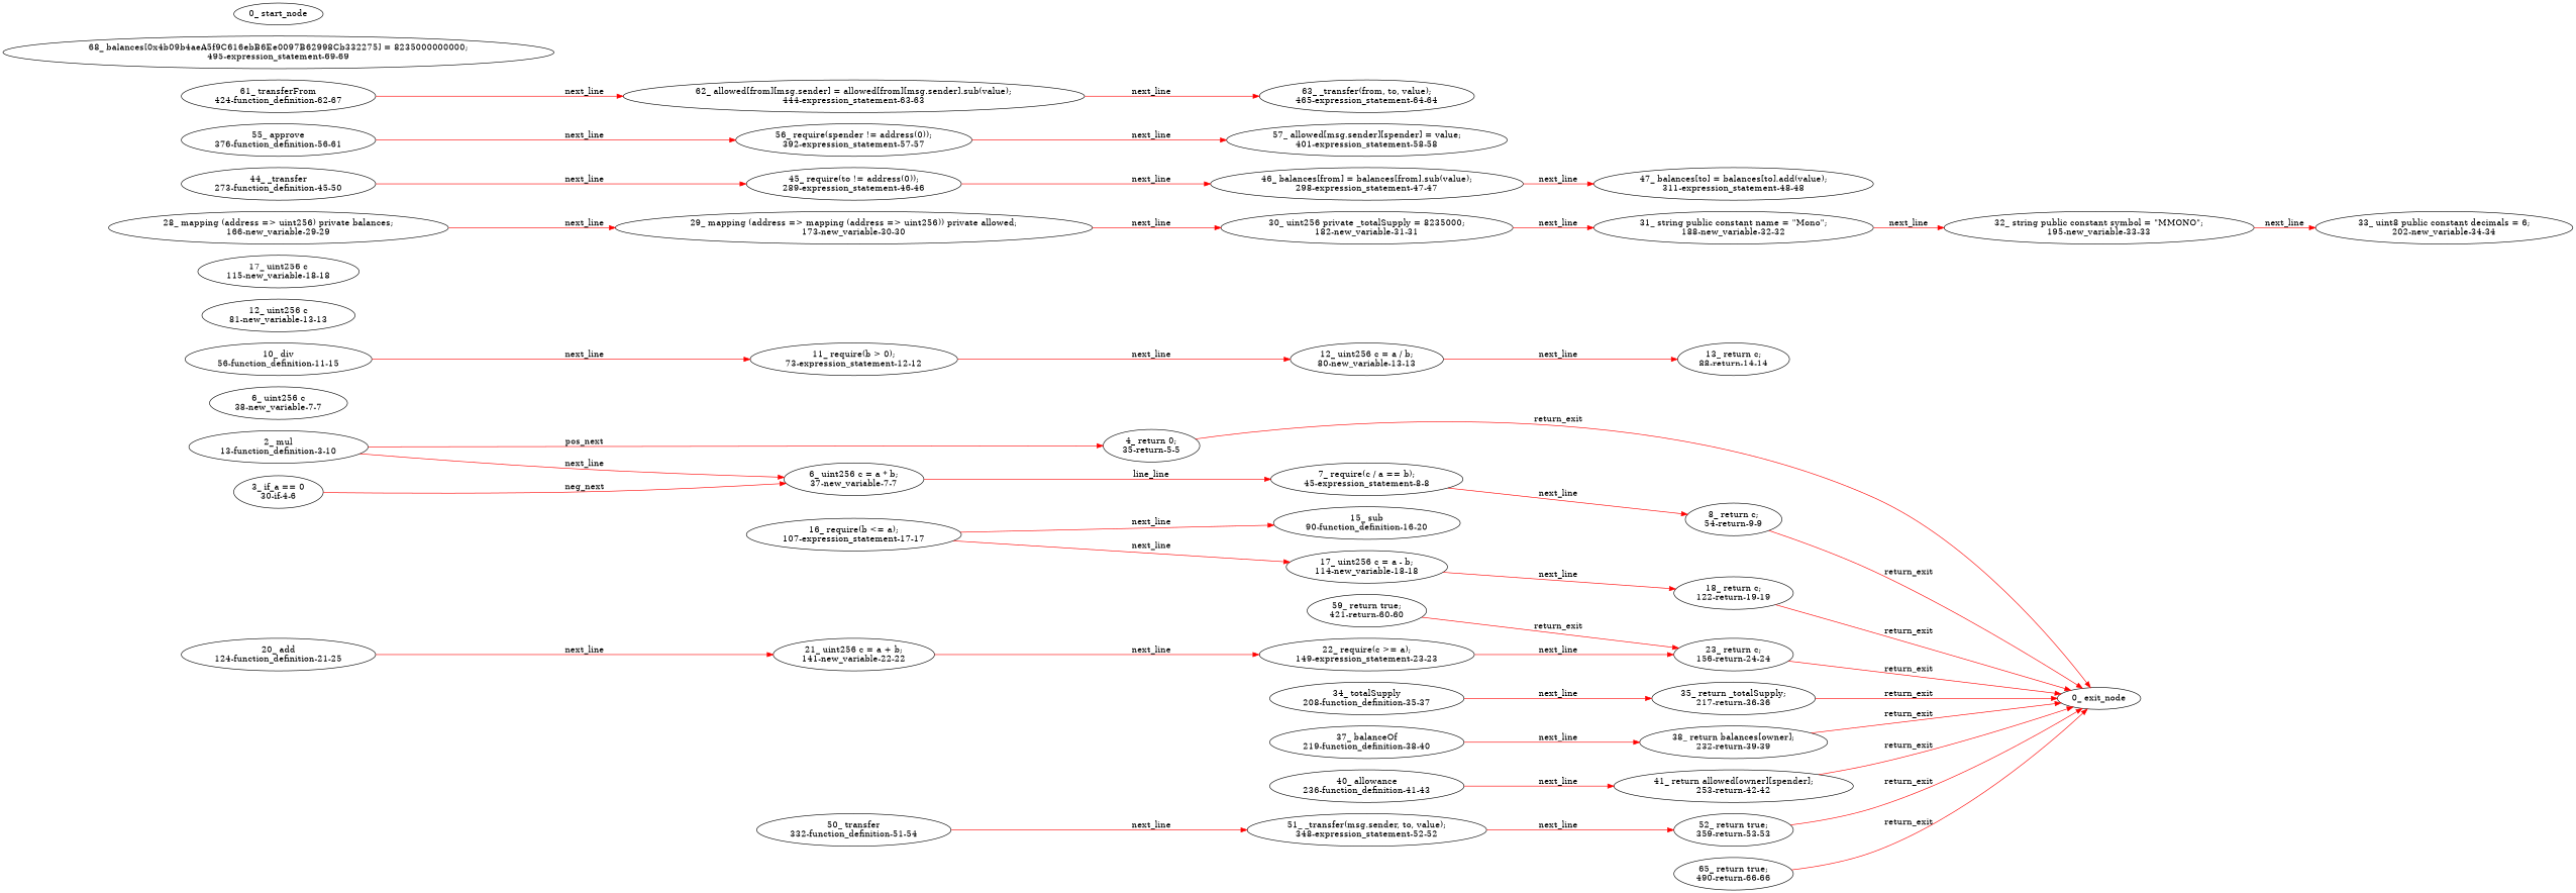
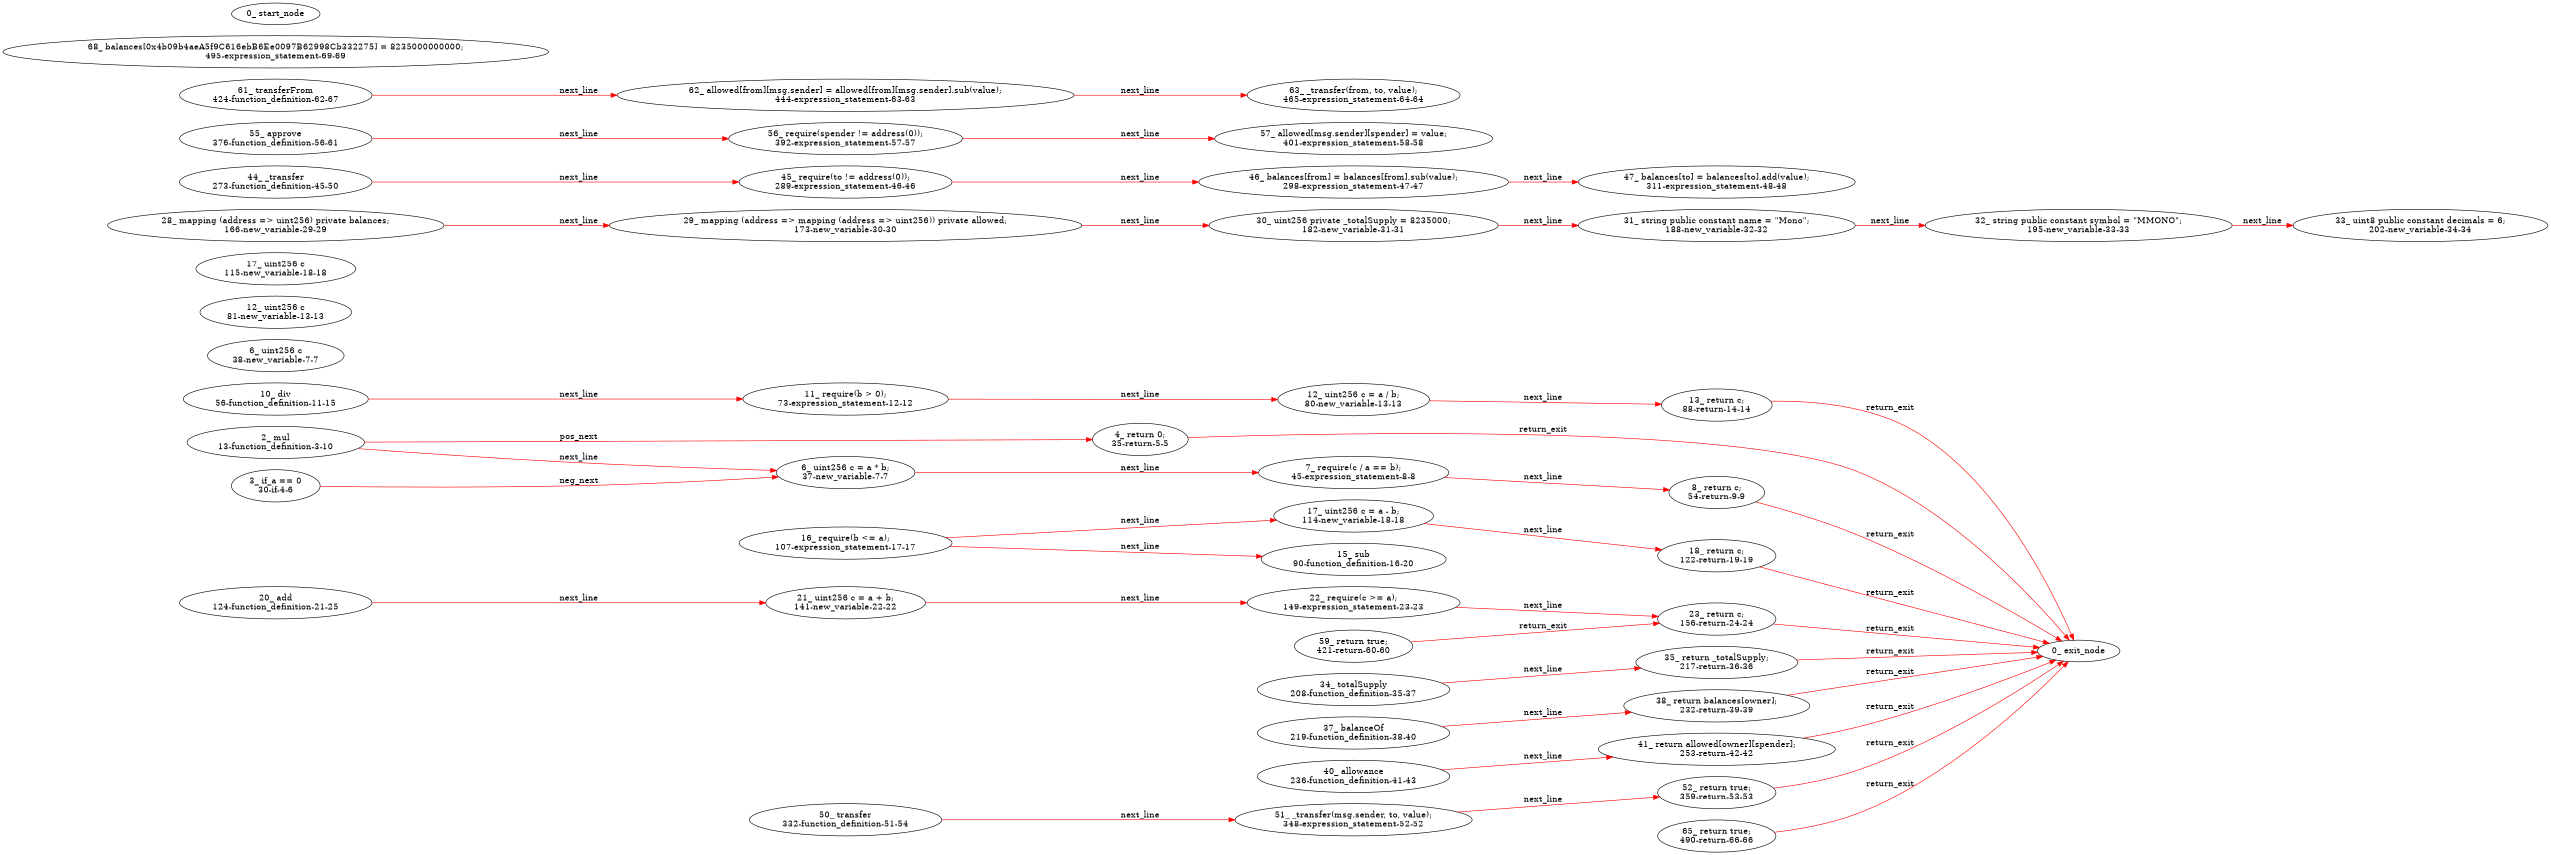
  digraph {
    fontname="DejaVu Serif"
    rankdir=LR
    node [fontname="DejaVu Serif" type_label=new_variable]
    edge [color=red controlflow_type=next_line edge_type=CFG_edge fontname="DejaVu Serif"]
    n1 [label="2_ mul\n13-function_definition-3-10" type_label=function_definition]
    n2 [label="6_ uint256 c = a * b;\n37-new_variable-7-7"]
    n3 [label="4_ return 0;\n35-return-5-5" type_label=return]
    n4 [label="7_ require(c / a == b);\n45-expression_statement-8-8" type_label=expression_statement]
    n5 [label="3_ if_a == 0\n30-if-4-6" type_label=if]
    n6 [label="0_ exit_node" type_label=exit]
    n7 [label="8_ return c;\n54-return-9-9" type_label=return]
    n8 [label="6_ uint256 c\n38-new_variable-7-7"]
    n9 [label="10_ div\n56-function_definition-11-15" type_label=function_definition]
    n10 [label="11_ require(b > 0);\n73-expression_statement-12-12" type_label=expression_statement]
    n11 [label="12_ uint256 c = a / b;\n80-new_variable-13-13"]
    n12 [label="13_ return c;\n88-return-14-14" type_label=return]
    n13 [label="12_ uint256 c\n81-new_variable-13-13"]
    n14 [label="15_ sub\n90-function_definition-16-20" type_label=function_definition]
    n15 [label="16_ require(b <= a);\n107-expression_statement-17-17" type_label=expression_statement]
    n16 [label="17_ uint256 c = a - b;\n114-new_variable-18-18"]
    n17 [label="18_ return c;\n122-return-19-19" type_label=return]
    n18 [label="17_ uint256 c\n115-new_variable-18-18"]
    n19 [label="20_ add\n124-function_definition-21-25" type_label=function_definition]
    n20 [label="21_ uint256 c = a + b;\n141-new_variable-22-22"]
    n21 [label="22_ require(c >= a);\n149-expression_statement-23-23" type_label=expression_statement]
    n22 [label="23_ return c;\n156-return-24-24" type_label=return]
    n23 [label="28_ mapping (address => uint256) private balances;\n166-new_variable-29-29"]
    n24 [label="29_ mapping (address => mapping (address => uint256)) private allowed;\n173-new_variable-30-30"]
    n25 [label="30_ uint256 private _totalSupply = 8235000;\n182-new_variable-31-31"]
    n26 [label="31_ string public constant name = \"Mono\";\n188-new_variable-32-32"]
    n27 [label="32_ string public constant symbol = \"MMONO\";\n195-new_variable-33-33"]
    n28 [label="33_ uint8 public constant decimals = 6;\n202-new_variable-34-34"]
    n29 [label="34_ totalSupply\n208-function_definition-35-37" type_label=function_definition]
    n30 [label="35_ return _totalSupply;\n217-return-36-36" type_label=return]
    n31 [label="37_ balanceOf\n219-function_definition-38-40" type_label=function_definition]
    n32 [label="38_ return balances[owner];\n232-return-39-39" type_label=return]
    n33 [label="40_ allowance\n236-function_definition-41-43" type_label=function_definition]
    n34 [label="41_ return allowed[owner][spender];\n253-return-42-42" type_label=return]
    n35 [label="44_ _transfer\n273-function_definition-45-50" type_label=function_definition]
    n36 [label="45_ require(to != address(0));\n289-expression_statement-46-46" type_label=expression_statement]
    n37 [label="46_ balances[from] = balances[from].sub(value);\n298-expression_statement-47-47" type_label=expression_statement]
    n38 [label="47_ balances[to] = balances[to].add(value);\n311-expression_statement-48-48" type_label=expression_statement]
    n39 [label="50_ transfer\n332-function_definition-51-54" type_label=function_definition]
    n40 [label="51_ _transfer(msg.sender, to, value);\n348-expression_statement-52-52" type_label=expression_statement]
    n41 [label="52_ return true;\n359-return-53-53" type_label=return]
    n42 [label="55_ approve\n376-function_definition-56-61" type_label=function_definition]
    n43 [label="56_ require(spender != address(0));\n392-expression_statement-57-57" type_label=expression_statement]
    n44 [label="57_ allowed[msg.sender][spender] = value;\n401-expression_statement-58-58" type_label=expression_statement]
    n45 [label="59_ return true;\n421-return-60-60" type_label=return]
    n46 [label="61_ transferFrom\n424-function_definition-62-67" type_label=function_definition]
    n47 [label="62_ allowed[from][msg.sender] = allowed[from][msg.sender].sub(value);\n444-expression_statement-63-63" type_label=expression_statement]
    n48 [label="63_ _transfer(from, to, value);\n465-expression_statement-64-64" type_label=expression_statement]
    n49 [label="65_ return true;\n490-return-66-66" type_label=return]
    n50 [label="68_ balances[0x4b09b4aeA5f9C616ebB6Ee0097B62998Cb332275] = 8235000000000;\n495-expression_statement-69-69" type_label=expression_statement]
    n51 [label="0_ start_node" type_label=start]
    n1 -> n2 [label=next_line]
    n1 -> n3 [controlflow_type=pos_next label=pos_next]
-   n2 -> n4 [label=line_line]
+   n2 -> n4 [label=next_line]
    n3 -> n6 [controlflow_type=return_exit label=return_exit]
    n4 -> n7 [label=next_line]
    n5 -> n2 [controlflow_type=neg_next label=neg_next]
    n7 -> n6 [controlflow_type=return_exit label=return_exit]
    n9 -> n10 [label=next_line]
    n10 -> n11 [label=next_line]
    n11 -> n12 [label=next_line]
+   n12 -> n6 [controlflow_type=return_exit label=return_exit]
    n15 -> n14 [label=next_line]
    n15 -> n16 [label=next_line]
    n16 -> n17 [label=next_line]
    n17 -> n6 [controlflow_type=return_exit label=return_exit]
    n19 -> n20 [label=next_line]
    n20 -> n21 [label=next_line]
    n21 -> n22 [label=next_line]
    n22 -> n6 [controlflow_type=return_exit label=return_exit]
    n23 -> n24 [label=next_line]
    n24 -> n25 [label=next_line]
    n25 -> n26 [label=next_line]
    n26 -> n27 [label=next_line]
    n27 -> n28 [label=next_line]
    n29 -> n30 [label=next_line]
    n30 -> n6 [controlflow_type=return_exit label=return_exit]
    n31 -> n32 [label=next_line]
    n32 -> n6 [controlflow_type=return_exit label=return_exit]
    n33 -> n34 [label=next_line]
    n34 -> n6 [controlflow_type=return_exit label=return_exit]
    n35 -> n36 [label=next_line]
    n36 -> n37 [label=next_line]
    n37 -> n38 [label=next_line]
    n39 -> n40 [label=next_line]
    n40 -> n41 [label=next_line]
    n41 -> n6 [controlflow_type=return_exit label=return_exit]
    n42 -> n43 [label=next_line]
    n43 -> n44 [label=next_line]
    n45 -> n22 [controlflow_type=return_exit label=return_exit]
    n46 -> n47 [label=next_line]
    n47 -> n48 [label=next_line]
    n49 -> n6 [controlflow_type=return_exit label=return_exit]
  }
